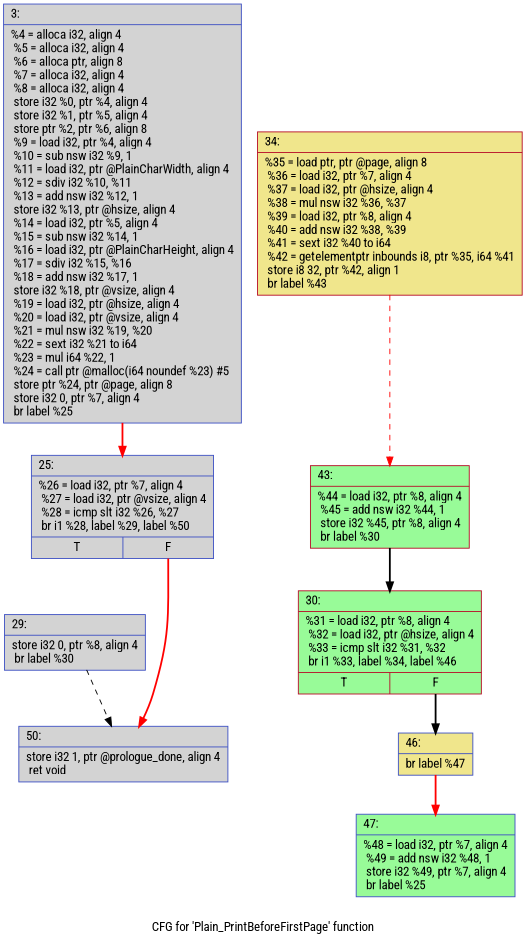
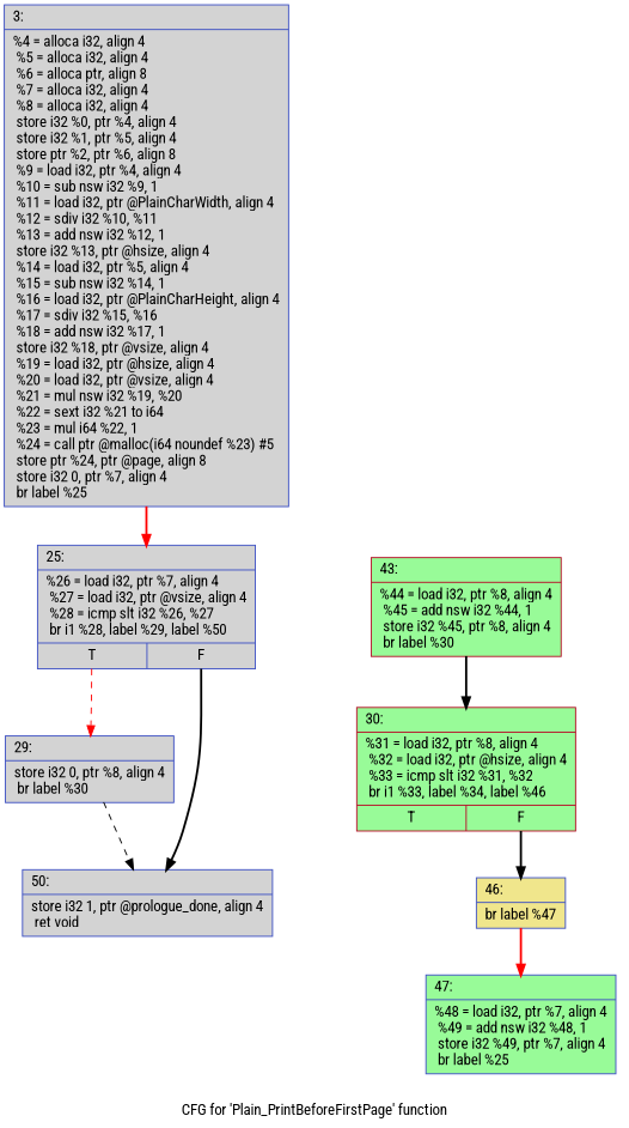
  digraph {
    fontname="Roboto Condensed"
    label="CFG for 'Plain_PrintBeforeFirstPage' function"
    node [color="#3d50c3ff" fillcolor=lightgrey fontname="Roboto Condensed" shape=record style=filled]
    edge [color=red fontname="Roboto Condensed" style=bold]
    n1 [label="{3:\l|  %4 = alloca i32, align 4\l  %5 = alloca i32, align 4\l  %6 = alloca ptr, align 8\l  %7 = alloca i32, align 4\l  %8 = alloca i32, align 4\l  store i32 %0, ptr %4, align 4\l  store i32 %1, ptr %5, align 4\l  store ptr %2, ptr %6, align 8\l  %9 = load i32, ptr %4, align 4\l  %10 = sub nsw i32 %9, 1\l  %11 = load i32, ptr @PlainCharWidth, align 4\l  %12 = sdiv i32 %10, %11\l  %13 = add nsw i32 %12, 1\l  store i32 %13, ptr @hsize, align 4\l  %14 = load i32, ptr %5, align 4\l  %15 = sub nsw i32 %14, 1\l  %16 = load i32, ptr @PlainCharHeight, align 4\l  %17 = sdiv i32 %15, %16\l  %18 = add nsw i32 %17, 1\l  store i32 %18, ptr @vsize, align 4\l  %19 = load i32, ptr @hsize, align 4\l  %20 = load i32, ptr @vsize, align 4\l  %21 = mul nsw i32 %19, %20\l  %22 = sext i32 %21 to i64\l  %23 = mul i64 %22, 1\l  %24 = call ptr @malloc(i64 noundef %23) #5\l  store ptr %24, ptr @page, align 8\l  store i32 0, ptr %7, align 4\l  br label %25\l}"]
    n2 [label="{25:\l|  %26 = load i32, ptr %7, align 4\l  %27 = load i32, ptr @vsize, align 4\l  %28 = icmp slt i32 %26, %27\l  br i1 %28, label %29, label %50\l|{<s0>T|<s1>F}}"]
    n3 [label="{29:\l|  store i32 0, ptr %8, align 4\l  br label %30\l}"]
    n4 [label="{50:\l|  store i32 1, ptr @prologue_done, align 4\l  ret void\l}"]
    n5 [color="#b70d28ff" fillcolor=palegreen label="{30:\l|  %31 = load i32, ptr %8, align 4\l  %32 = load i32, ptr @hsize, align 4\l  %33 = icmp slt i32 %31, %32\l  br i1 %33, label %34, label %46\l|{<s0>T|<s1>F}}"]
    n6 [fillcolor=khaki label="{46:\l|  br label %47\l}"]
-   n7 [color="#b70d28ff" fillcolor=khaki label="{34:\l|  %35 = load ptr, ptr @page, align 8\l  %36 = load i32, ptr %7, align 4\l  %37 = load i32, ptr @hsize, align 4\l  %38 = mul nsw i32 %36, %37\l  %39 = load i32, ptr %8, align 4\l  %40 = add nsw i32 %38, %39\l  %41 = sext i32 %40 to i64\l  %42 = getelementptr inbounds i8, ptr %35, i64 %41\l  store i8 32, ptr %42, align 1\l  br label %43\l}"]
    n8 [color="#b70d28ff" fillcolor=palegreen label="{43:\l|  %44 = load i32, ptr %8, align 4\l  %45 = add nsw i32 %44, 1\l  store i32 %45, ptr %8, align 4\l  br label %30\l}"]
    n9 [fillcolor=palegreen label="{47:\l|  %48 = load i32, ptr %7, align 4\l  %49 = add nsw i32 %48, 1\l  store i32 %49, ptr %7, align 4\l  br label %25\l}"]
    n1 -> n2
-   n2 -> n4 [tailport=s1]
+   n2 -> n3 [style=dashed tailport=s0]
+   n2 -> n4 [color=black tailport=s1]
    n3 -> n4 [color=black style=dashed]
    n5 -> n6 [color=black tailport=s1]
    n6 -> n9
-   n7 -> n8 [style=dashed]
    n8 -> n5 [color=black]
  }
